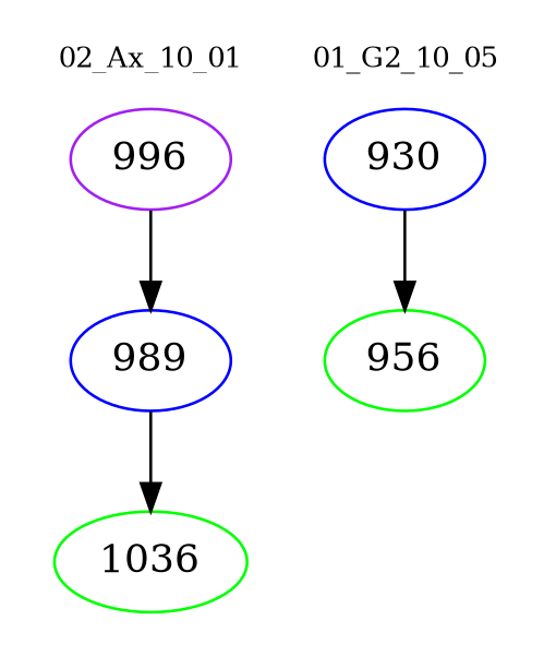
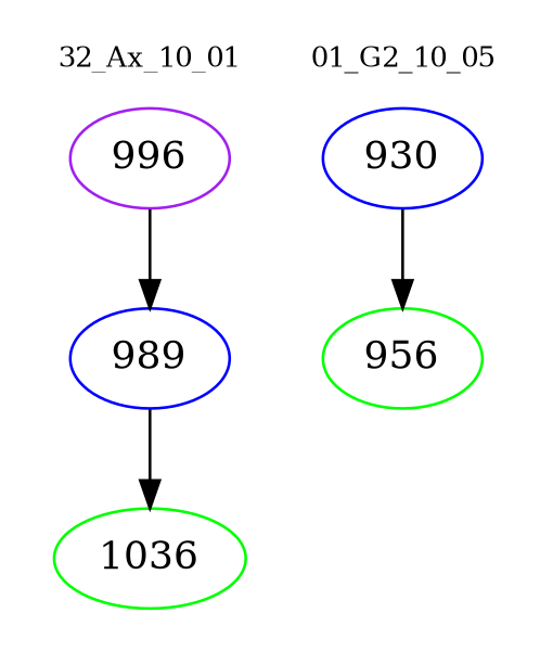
  digraph {
    node [color=blue]
    edge [color=black]
    n1 [label=989]
    n2 [color=purple label=996]
    n3 [color=green label=1036]
    n4 [label=930]
    n5 [color=green label=956]
    subgraph cluster_1 {
      color=white
      fontsize=10
-     label="02_Ax_10_01"
+     label="32_Ax_10_01"
      n1
      n2
      n3
    }
    subgraph cluster_2 {
      color=white
      fontsize=10
      label="01_G2_10_05"
      n4
      n5
    }
    n1 -> n3
    n2 -> n1
    n4 -> n5
  }
